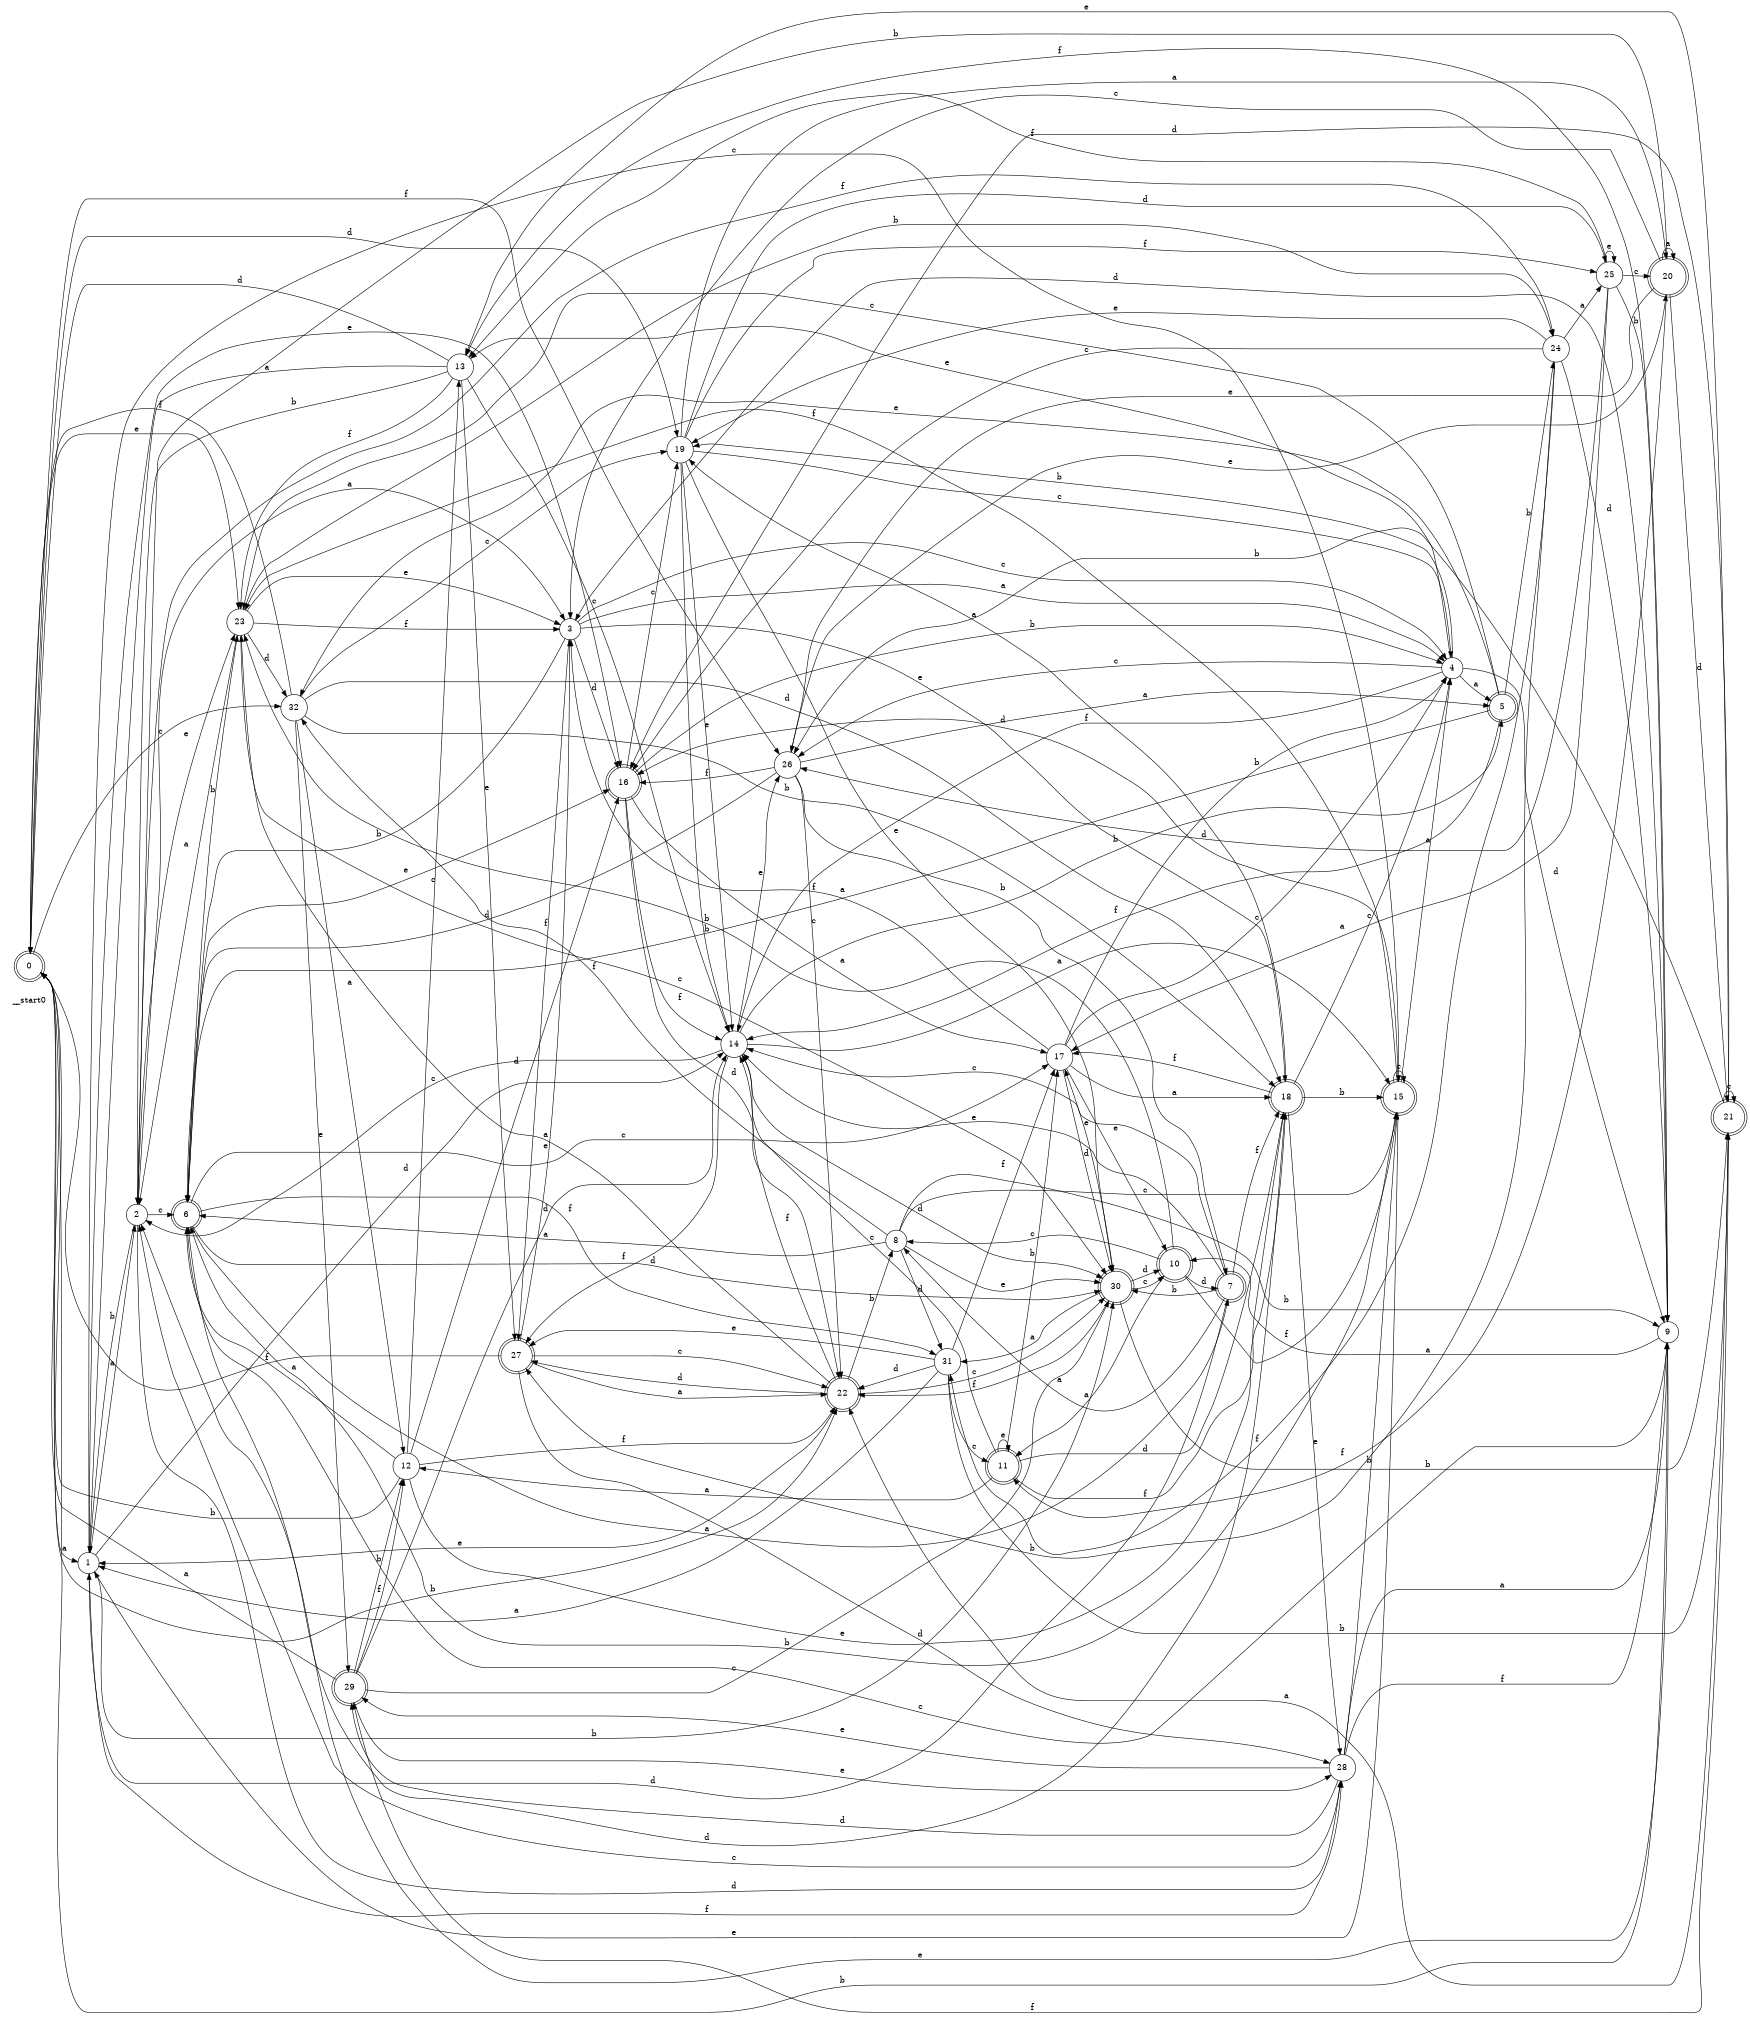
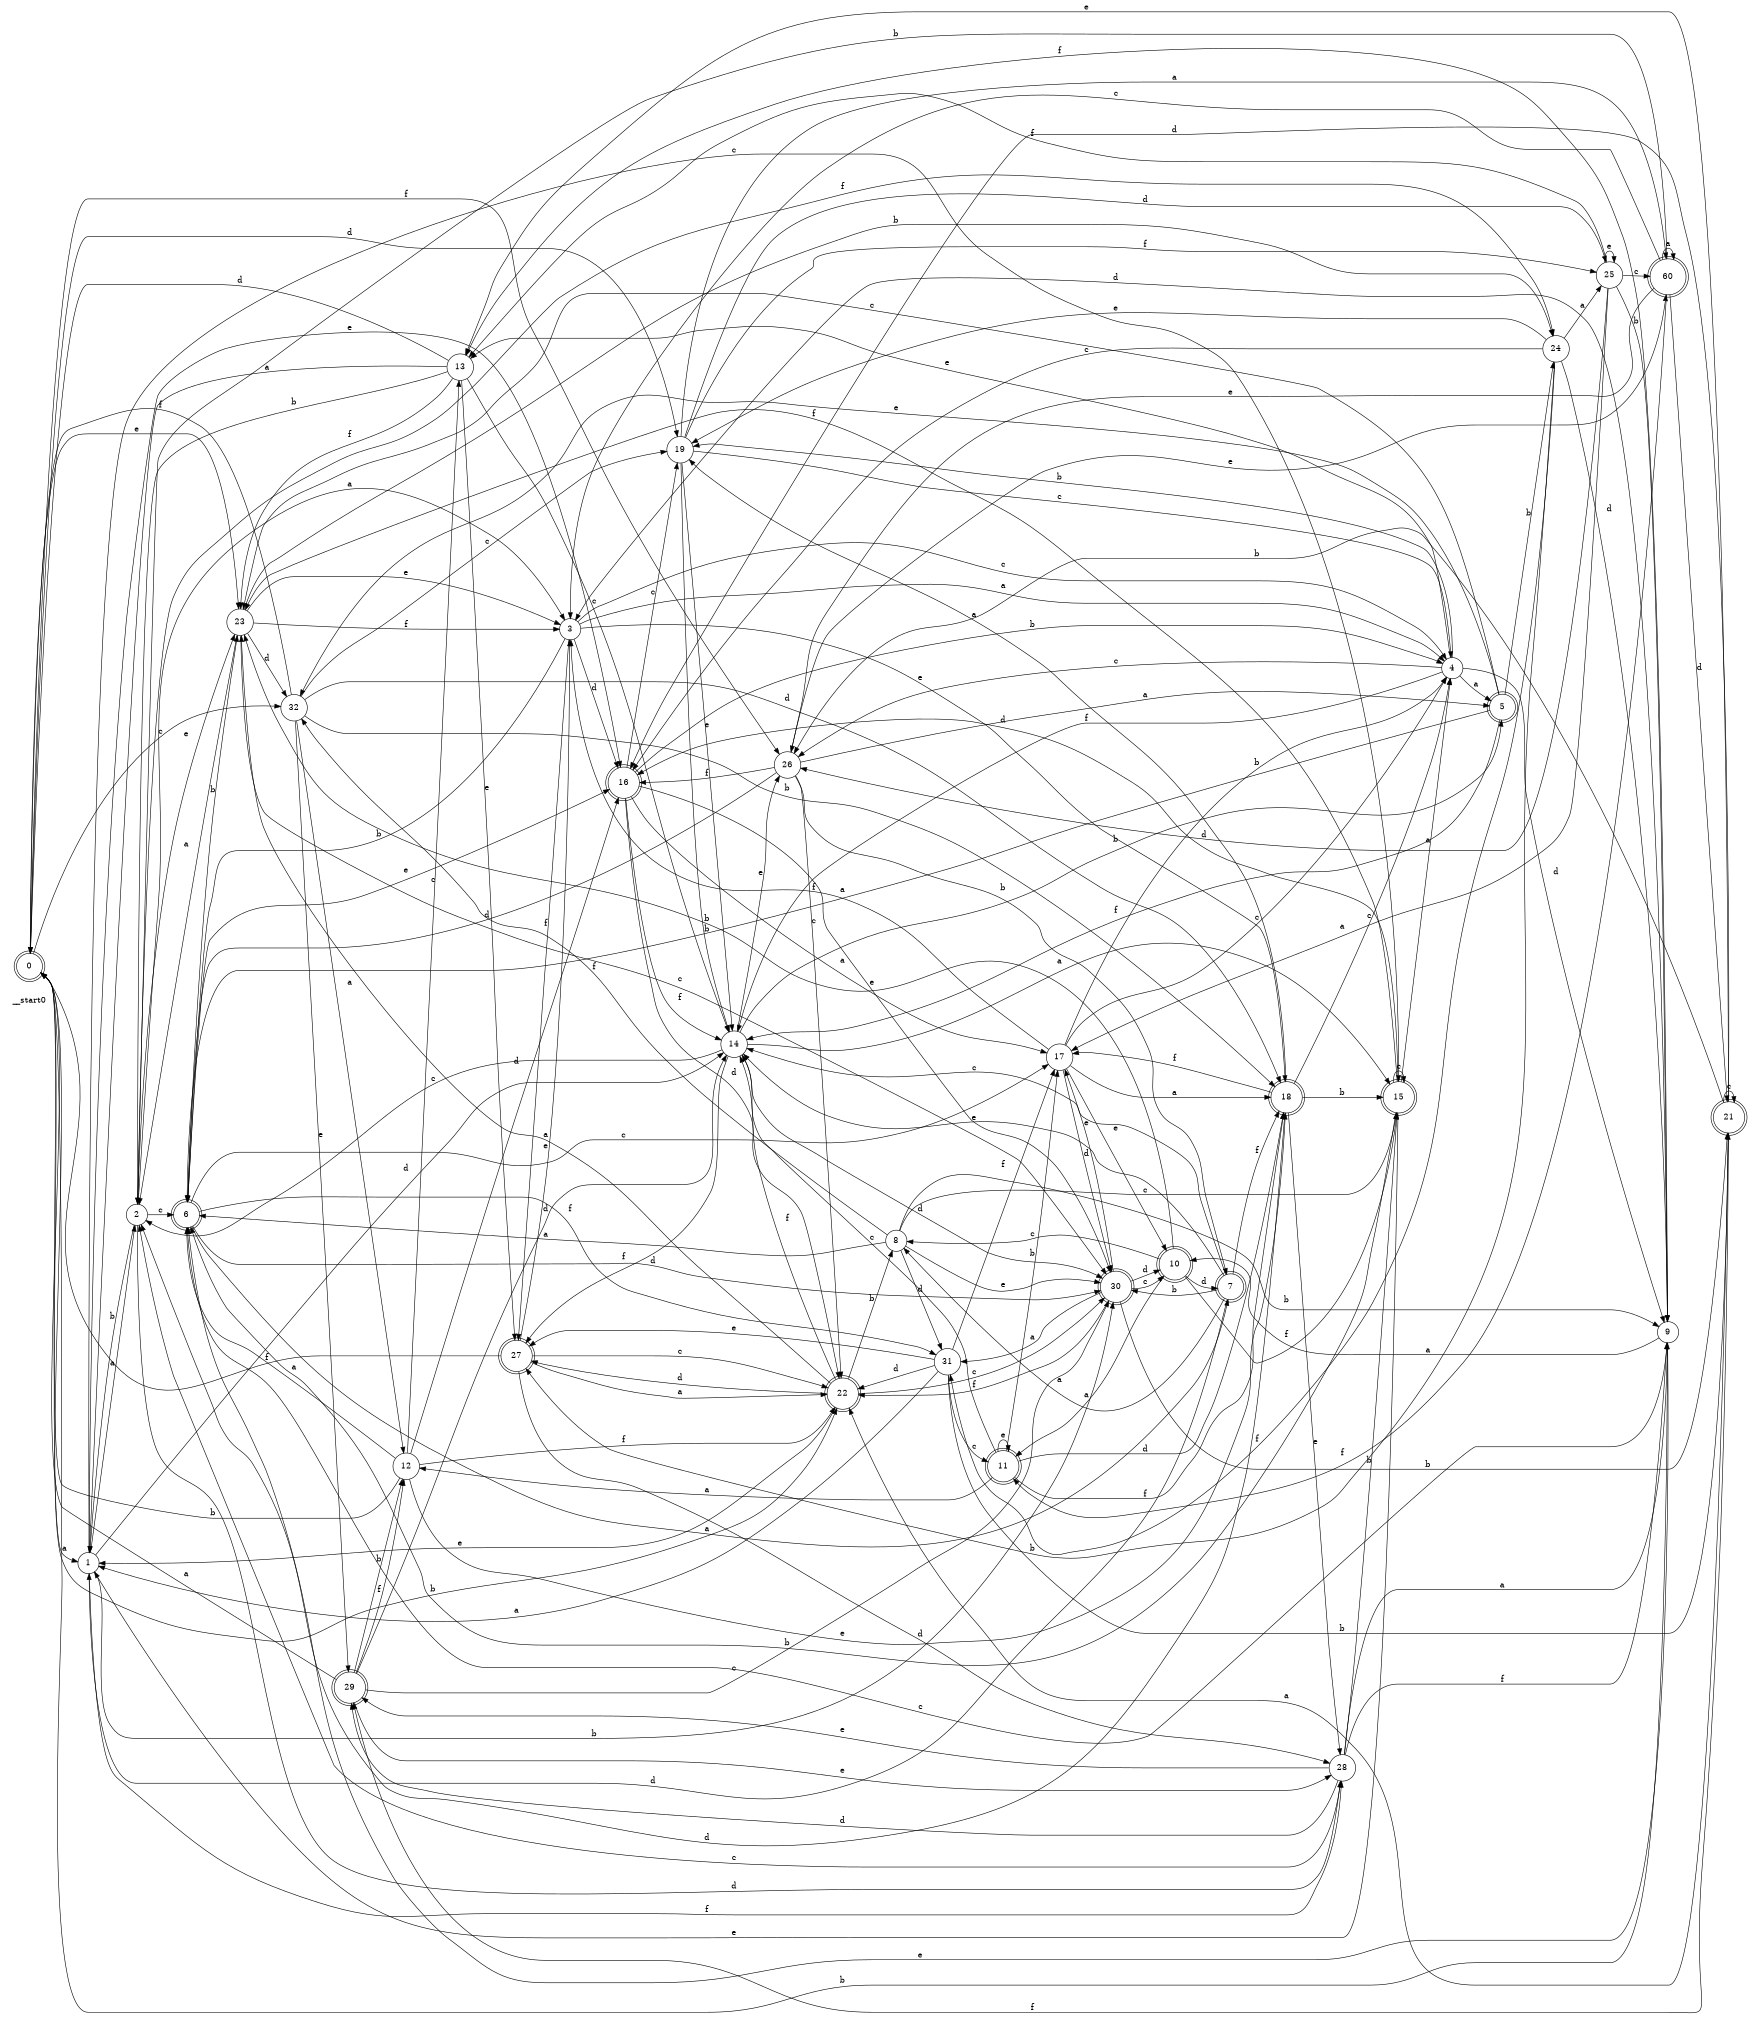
  digraph {
    rankdir=LR
    node [shape=circle color=black fillcolor=white style=filled]
    __start0 [shape=none color="" fillcolor="" style=""]
    n2 [label=0 shape=doublecircle style="rounded,filled"]
    n3 [label=1]
    n4 [label=19]
    n5 [label=22 shape=doublecircle style="rounded,filled"]
    n6 [label=23]
    n7 [label=26]
    n8 [label=32]
    n9 [label=2]
    n10 [label=14]
    n11 [label=15 shape=doublecircle style="rounded,filled"]
    n12 [label=16 shape=doublecircle style="rounded,filled"]
    n13 [label=28]
    n14 [label=30 shape=doublecircle style="rounded,filled"]
    n15 [label=4]
    n16 [label=25]
-   n17 [label=20 shape=doublecircle style="rounded,filled"]
+   n17 [label=60 shape=doublecircle style="rounded,filled"]
    n18 [label=27 shape=doublecircle style="rounded,filled"]
    n19 [label=8]
    n20 [label=3]
    n21 [label=24]
    n22 [label=6 shape=doublecircle style="rounded,filled"]
    n23 [label=5 shape=doublecircle style="rounded,filled"]
    n24 [label=7 shape=doublecircle style="rounded,filled"]
    n25 [label=18 shape=doublecircle style="rounded,filled"]
    n26 [label=12]
    n27 [label=29 shape=doublecircle style="rounded,filled"]
    n28 [label=17]
    n29 [label=9]
    n30 [label=31]
    n31 [label=10 shape=doublecircle style="rounded,filled"]
    n32 [label=21 shape=doublecircle style="rounded,filled"]
    n33 [label=13]
    n34 [label=11 shape=doublecircle style="rounded,filled"]
    n2 -> n3 [label=a]
    n2 -> n4 [label=d]
    n2 -> n5 [label=b]
    n2 -> n6 [label=e]
    n2 -> n7 [label=f]
    n2 -> n8 [label=c]
    n3 -> n9 [label=a]
    n3 -> n10 [label=d]
    n3 -> n11 [label=c]
    n3 -> n12 [label=e]
    n3 -> n13 [label=f]
    n3 -> n14 [label=b]
    n4 -> n10 [label=b]
    n4 -> n10 [label=e]
    n4 -> n15 [label=c]
    n4 -> n16 [label=d]
    n4 -> n16 [label=f]
    n4 -> n17 [label=a]
    n5 -> n3 [label=e]
    n5 -> n6 [label=a]
    n5 -> n10 [label=f]
    n5 -> n14 [label=c]
    n5 -> n18 [label=d]
    n5 -> n19 [label=b]
    n6 -> n8 [label=d]
    n6 -> n9 [label=a]
    n6 -> n14 [label=c]
    n6 -> n20 [label=e]
    n6 -> n20 [label=f]
    n6 -> n21 [label=b]
    n7 -> n5 [label=c]
    n7 -> n12 [label=f]
    n7 -> n17 [label=e]
    n7 -> n22 [label=d]
    n7 -> n23 [label=a]
    n7 -> n24 [label=b]
    n8 -> n2 [label=f]
    n8 -> n4 [label=c]
    n8 -> n25 [label=b]
    n8 -> n25 [label=d]
    n8 -> n26 [label=a]
    n8 -> n27 [label=e]
    n9 -> n3 [label=b]
    n9 -> n6 [label=e]
    n9 -> n13 [label=d]
    n9 -> n20 [label=a]
    n9 -> n21 [label=f]
    n9 -> n22 [label=c]
    n10 -> n7 [label=e]
    n10 -> n9 [label=c]
    n10 -> n11 [label=a]
    n10 -> n14 [label=d]
    n10 -> n18 [label=f]
    n10 -> n23 [label=b]
    n11 -> n3 [label=e]
    n11 -> n6 [label=f]
    n11 -> n11 [label=c]
    n11 -> n12 [label=d]
    n11 -> n15 [label=a]
    n11 -> n22 [label=b]
    n12 -> n4 [label=c]
    n12 -> n5 [label=d]
    n12 -> n10 [label=f]
-   n4 -> n14 [label=e]
+   n12 -> n14 [label=e]
    n12 -> n15 [label=b]
    n12 -> n28 [label=a]
    n13 -> n9 [label=c]
    n13 -> n11 [label=b]
    n13 -> n27 [label=d]
    n13 -> n27 [label=e]
    n13 -> n29 [label=a]
    n13 -> n29 [label=f]
    n14 -> n5 [label=f]
    n14 -> n28 [label=e]
    n14 -> n30 [label=a]
    n14 -> n31 [label=c]
    n14 -> n31 [label=d]
    n14 -> n32 [label=b]
    n15 -> n4 [label=b]
    n15 -> n7 [label=c]
    n15 -> n10 [label=f]
    n15 -> n23 [label=a]
    n15 -> n29 [label=d]
    n15 -> n33 [label=e]
    n16 -> n7 [label=d]
    n16 -> n16 [label=e]
    n16 -> n17 [label=c]
    n16 -> n28 [label=a]
    n16 -> n29 [label=b]
    n16 -> n33 [label=f]
    n17 -> n7 [label=e]
    n17 -> n9 [label=b]
    n17 -> n17 [label=a]
    n17 -> n20 [label=c]
    n17 -> n32 [label=d]
    n17 -> n34 [label=f]
    n18 -> n2 [label=f]
    n18 -> n5 [label=a]
    n18 -> n5 [label=c]
    n18 -> n13 [label=d]
    n18 -> n20 [label=e]
    n19 -> n8 [label=f]
    n19 -> n11 [label=c]
    n19 -> n14 [label=e]
    n19 -> n22 [label=a]
    n19 -> n29 [label=b]
    n19 -> n30 [label=d]
    n20 -> n12 [label=d]
    n20 -> n15 [label=a]
    n20 -> n15 [label=c]
    n20 -> n18 [label=f]
    n20 -> n22 [label=b]
    n20 -> n25 [label=e]
    n21 -> n4 [label=e]
    n21 -> n12 [label=c]
    n21 -> n16 [label=a]
    n21 -> n18 [label=b]
    n21 -> n29 [label=d]
    n21 -> n30 [label=f]
    n22 -> n6 [label=b]
    n22 -> n12 [label=e]
    n22 -> n14 [label=d]
    n22 -> n24 [label=a]
    n22 -> n28 [label=c]
    n22 -> n30 [label=f]
    n23 -> n6 [label=c]
    n23 -> n8 [label=e]
    n23 -> n10 [label=f]
    n23 -> n21 [label=b]
    n23 -> n22 [label=a]
    n24 -> n3 [label=d]
    n24 -> n10 [label=c]
    n24 -> n10 [label=e]
    n24 -> n14 [label=b]
    n24 -> n19 [label=a]
    n24 -> n25 [label=f]
    n25 -> n4 [label=a]
    n25 -> n9 [label=d]
    n25 -> n11 [label=b]
    n25 -> n13 [label=e]
    n25 -> n15 [label=c]
    n25 -> n28 [label=f]
    n26 -> n2 [label=b]
    n26 -> n5 [label=f]
    n26 -> n12 [label=d]
    n26 -> n22 [label=a]
    n26 -> n25 [label=e]
    n26 -> n33 [label=c]
    n27 -> n2 [label=a]
    n27 -> n10 [label=d]
    n27 -> n13 [label=e]
    n27 -> n14 [label=c]
    n27 -> n26 [label=b]
    n27 -> n26 [label=f]
    n28 -> n14 [label=d]
    n28 -> n15 [label=b]
    n28 -> n15 [label=c]
    n28 -> n20 [label=f]
    n28 -> n25 [label=a]
    n28 -> n31 [label=e]
    n29 -> n2 [label=b]
    n29 -> n20 [label=d]
    n29 -> n22 [label=c]
    n29 -> n22 [label=e]
    n29 -> n31 [label=a]
    n29 -> n33 [label=f]
    n30 -> n3 [label=a]
    n30 -> n5 [label=d]
    n30 -> n18 [label=e]
    n30 -> n28 [label=f]
    n30 -> n32 [label=b]
    n30 -> n34 [label=c]
    n31 -> n6 [label=b]
    n31 -> n11 [label=f]
    n31 -> n19 [label=c]
    n31 -> n24 [label=d]
    n31 -> n34 [label=a]
    n32 -> n5 [label=a]
    n32 -> n7 [label=b]
    n32 -> n12 [label=d]
    n32 -> n27 [label=f]
    n32 -> n32 [label=c]
    n32 -> n33 [label=e]
    n33 -> n2 [label=d]
    n33 -> n3 [label=a]
    n33 -> n6 [label=f]
    n33 -> n9 [label=b]
    n33 -> n10 [label=c]
    n33 -> n18 [label=e]
    n34 -> n10 [label=c]
    n34 -> n25 [label=d]
    n34 -> n25 [label=f]
    n34 -> n26 [label=a]
    n34 -> n28 [label=b]
    n34 -> n34 [label=e]
  }
